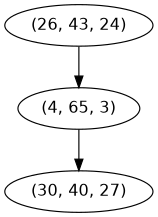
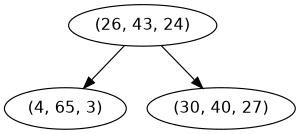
  digraph {
    fontname="DejaVu Sans"
    node [fontname="DejaVu Sans"]
    edge [fontname="DejaVu Sans"]
    "(26, 43, 24)"
    "(4, 65, 3)"
    "(30, 40, 27)"
    "(26, 43, 24)" -> "(4, 65, 3)"
-   "(4, 65, 3)" -> "(30, 40, 27)"
+   "(26, 43, 24)" -> "(30, 40, 27)"
  }
